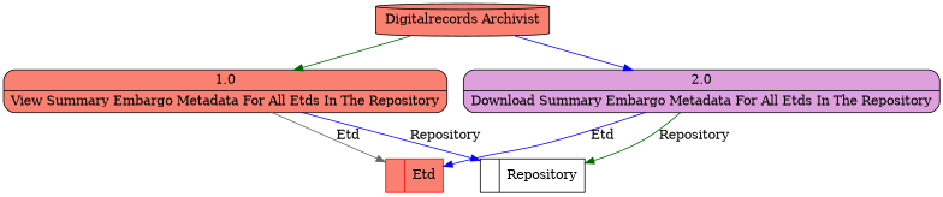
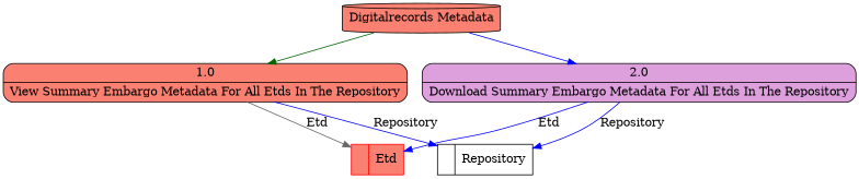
  digraph {
    node [fillcolor=salmon shape=record style=filled]
    edge [color=blue]
    n1 [color=red label="<f0>  |<f1> Etd "]
    n2 [fillcolor=white label="<f0>  |<f1> Repository "]
-   n3 [label="Digitalrecords Archivist" shape=cylinder]
+   n3 [label="Digitalrecords Metadata" shape=cylinder]
    n4 [label="{<f0> 1.0|<f1> View Summary Embargo Metadata For All Etds In The Repository }" shape=Mrecord]
    n5 [fillcolor=plum label="{<f0> 2.0|<f1> Download Summary Embargo Metadata For All Etds In The Repository }" shape=Mrecord]
    n3 -> n4 [color=darkgreen]
    n3 -> n5
    n4 -> n1 [color=gray40 label=Etd]
    n4 -> n2 [label=Repository]
    n5 -> n1 [label=Etd]
-   n5 -> n2 [color=darkgreen label=Repository]
+   n5 -> n2 [label=Repository]
  }
